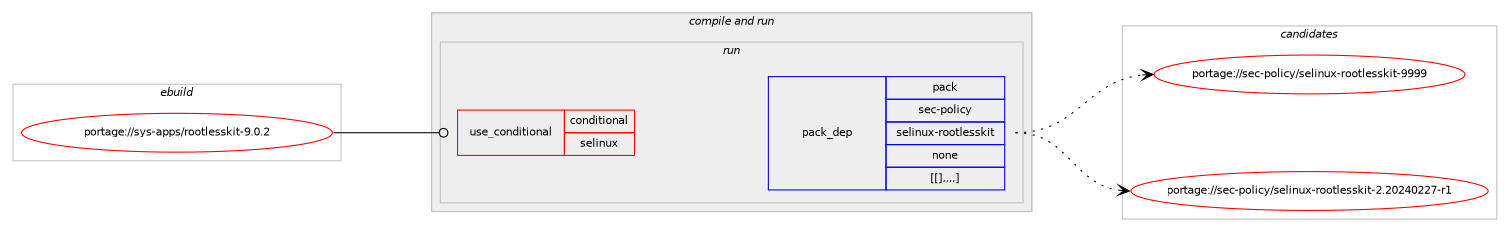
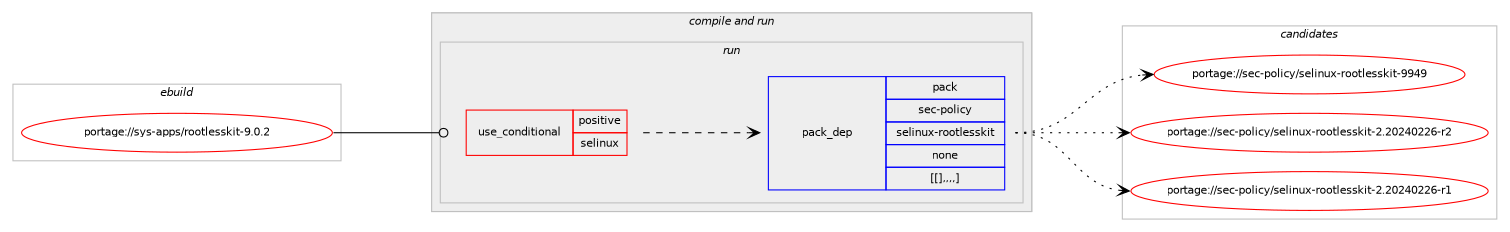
  digraph {
    compound=true
    concentrate=true
    fontname=Helvetica
    fontsize=10
    newrank=true
    rankdir=LR
    ranksep=1.5
    node [color=red fontname=Helvetica fontsize=10]
    edge [arrowhead=vee headport=w style=dotted tailport=e weight=100]
    n1 [label="portage://sys-apps/rootlesskit-9.0.2" width=4]
    n2 [color=blue label=<<TABLE BORDER="0" CELLBORDER="1" CELLSPACING="0" CELLPADDING="4" WIDTH="220"><TR><TD ROWSPAN="6" CELLPADDING="30">pack_dep</TD></TR><TR><TD WIDTH="110">pack</TD></TR><TR><TD>sec-policy</TD></TR><TR><TD>selinux-rootlesskit</TD></TR><TR><TD>none</TD></TR><TR><TD>[[],,,,]</TD></TR></TABLE>> shape=none]
-   n3 [label=<<TABLE BORDER="0" CELLBORDER="1" CELLSPACING="0" CELLPADDING="4"><TR><TD ROWSPAN="3" CELLPADDING="10">use_conditional</TD></TR><TR><TD>conditional</TD></TR><TR><TD>selinux</TD></TR></TABLE>> shape=none]
-   n4 [label="portage://sec-policy/selinux-rootlesskit-9999" width=4]
-   n6 [label="portage://sec-policy/selinux-rootlesskit-2.20240227-r1" width=4]
+   n3 [label=<<TABLE BORDER="0" CELLBORDER="1" CELLSPACING="0" CELLPADDING="4"><TR><TD ROWSPAN="3" CELLPADDING="10">use_conditional</TD></TR><TR><TD>positive</TD></TR><TR><TD>selinux</TD></TR></TABLE>> shape=none]
+   n4 [label="portage://sec-policy/selinux-rootlesskit-9949" width=4]
+   n5 [label="portage://sec-policy/selinux-rootlesskit-2.20240226-r2" width=4]
+   n6 [label="portage://sec-policy/selinux-rootlesskit-2.20240226-r1" width=4]
    subgraph cluster_1 {
      color=gray
      label=<<i>ebuild</i>>
      n1
    }
    subgraph cluster_2 {
      color=gray
      label=<<i>dependencies</i>>
      subgraph cluster_3 {
        color=gray
        fillcolor="#eeeeee"
        label=<<i>compile</i>>
        style=filled
      }
      subgraph cluster_4 {
        color=gray
        fillcolor="#eeeeee"
        label=<<i>compile and run</i>>
        style=filled
      }
      subgraph cluster_5 {
        color=gray
        fillcolor="#eeeeee"
        label=<<i>run</i>>
        style=filled
        subgraph sub_6 {
          color=gray
          fillcolor="#eeeeee"
          label=<<i>run</i>>
          style=filled
          n3
          subgraph sub_7 {
            color=gray
            fillcolor="#eeeeee"
            label=<<i>run</i>>
            style=filled
            n2
          }
        }
      }
    }
    subgraph cluster_8 {
      color=gray
      label=<<i>candidates</i>>
      rank=same
      subgraph sub_9 {
        color=black
        label=<<i>candidates</i>>
        nodesep=1
        rank=same
        n4
+       n5
        n6
      }
    }
    n1 -> n3 [arrowhead=odot style=solid weight=20]
    n2 -> n4
+   n2 -> n5
    n2 -> n6
+   n3 -> n2 [style=dashed weight=20]
  }
